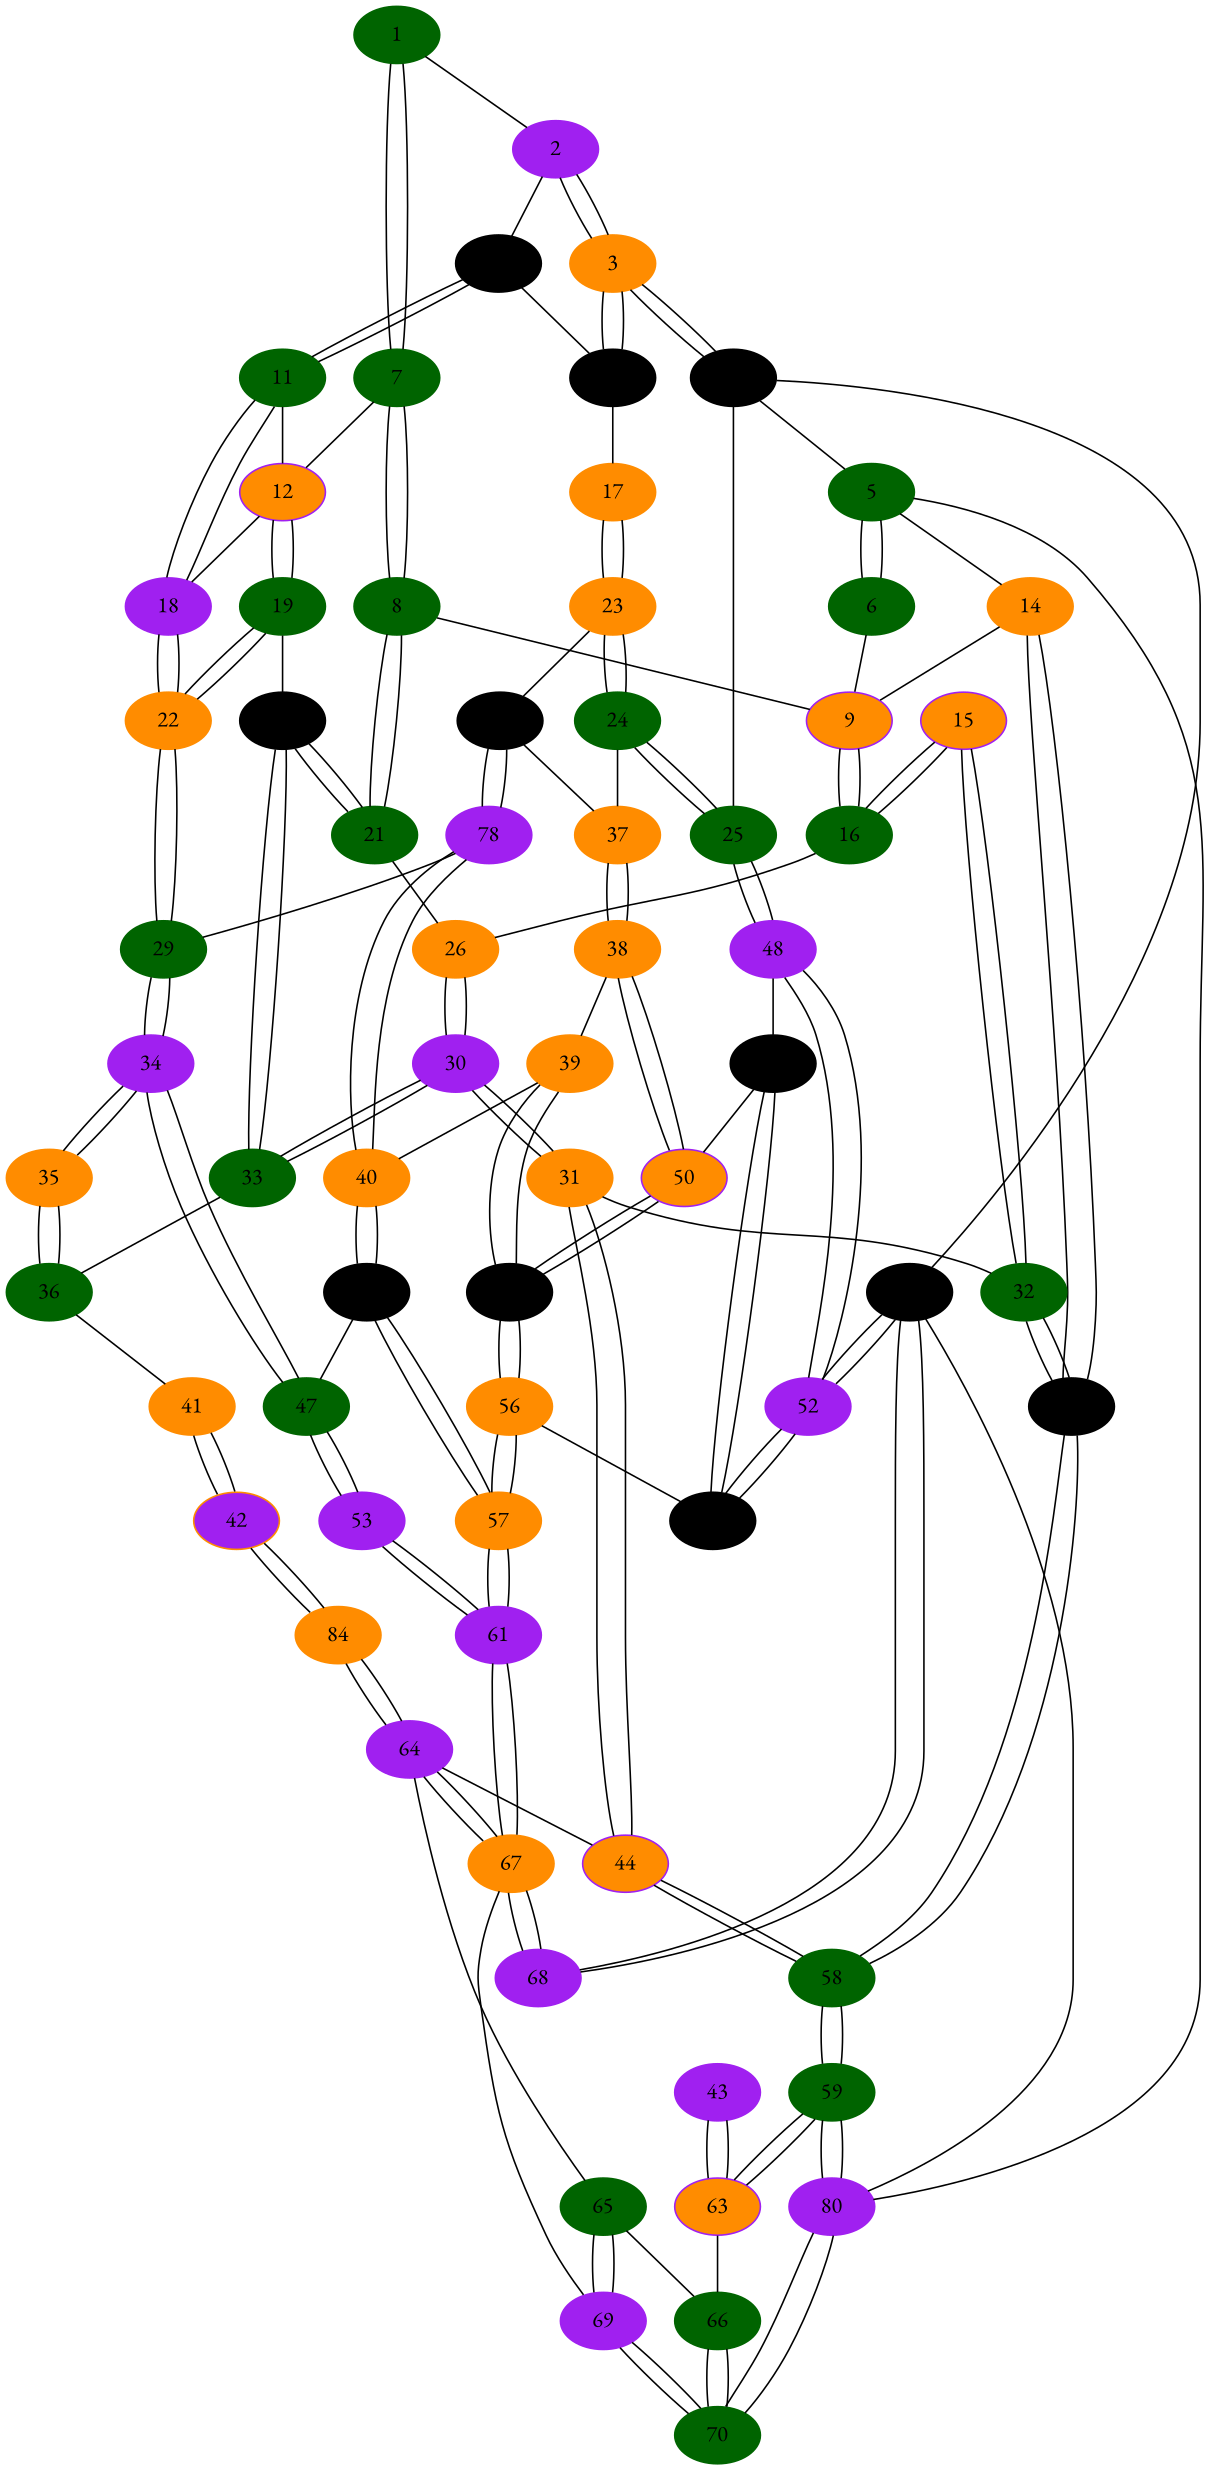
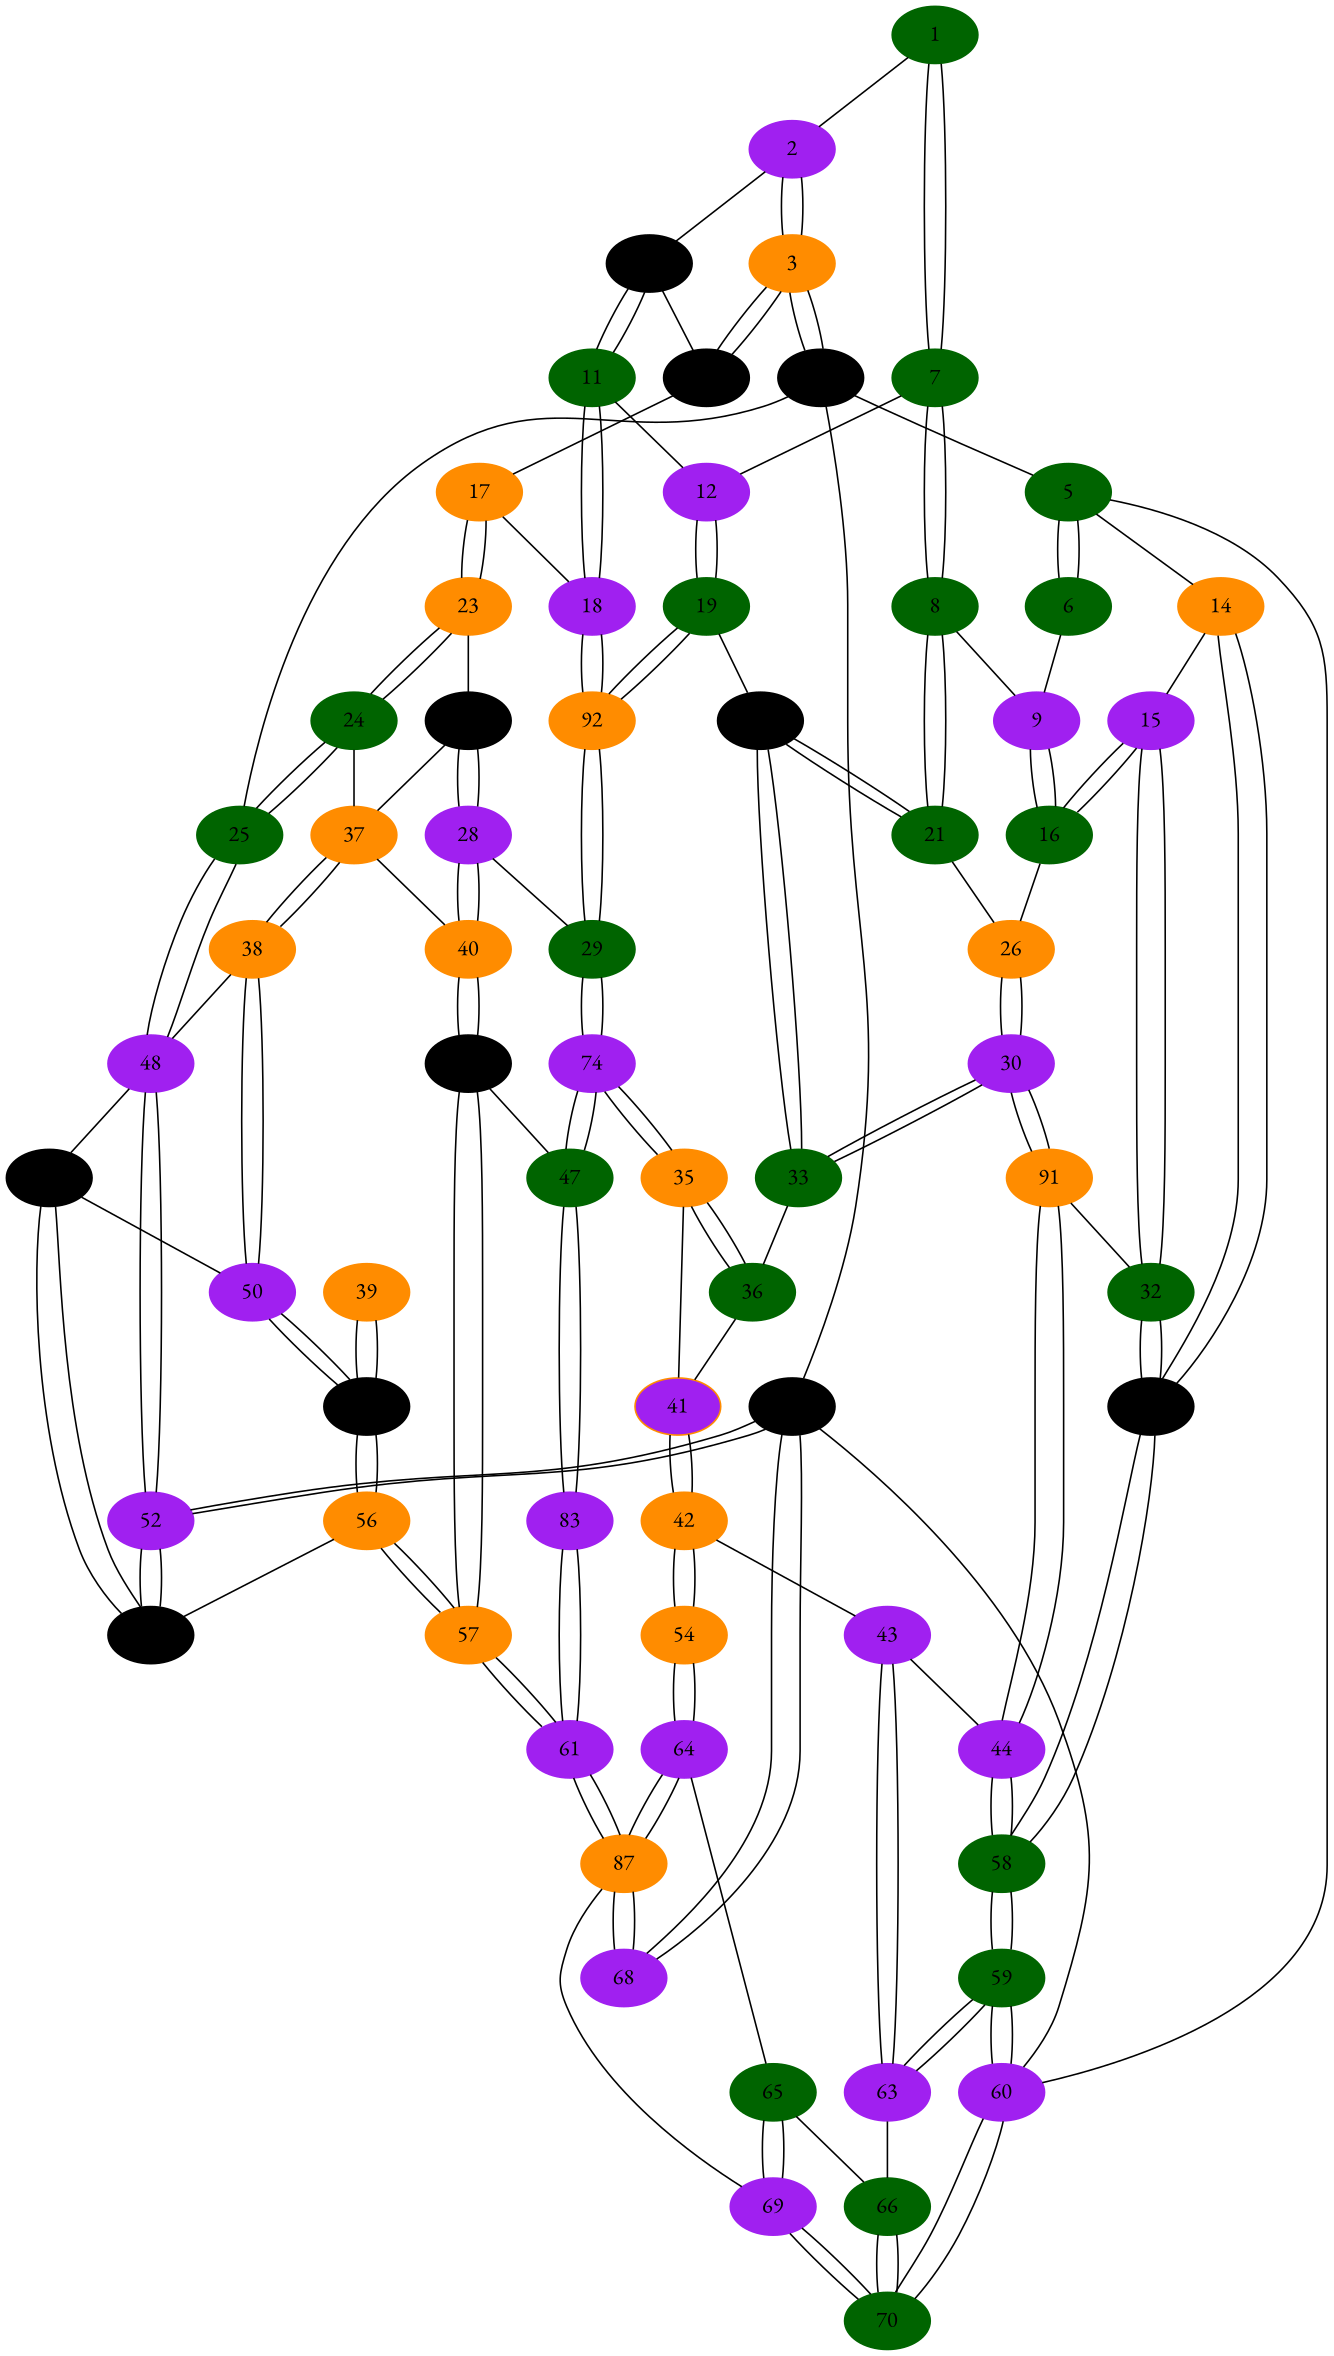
  graph {
    fontname="EB Garamond"
    node [color=darkgreen fontname="EB Garamond" style=filled]
    edge [fontname="EB Garamond"]
    2 [color=purple]
    1
    7
    3 [color=darkorange]
    10 [color=black]
    8
-   12 [color=purple fillcolor=darkorange]
+   12 [color=purple]
    4 [color=black]
    13 [color=black]
    11
    5
    25
    51 [color=black]
    17 [color=darkorange]
    6
    14 [color=darkorange]
-   60 [color=purple label=80]
+   60 [color=purple]
    48 [color=purple]
    52 [color=purple]
    68 [color=purple]
-   9 [color=purple fillcolor=darkorange]
-   15 [color=purple fillcolor=darkorange]
+   9 [color=purple]
+   15 [color=purple]
    45 [color=black]
    70
    16
    21
    19
    26 [color=darkorange]
    18 [color=purple]
-   22 [color=darkorange]
+   22 [color=darkorange label=92]
    20 [color=black]
    23 [color=darkorange]
    32
    58
    30 [color=purple]
    24
    27 [color=black]
    29
    33
    36
-   34 [color=purple]
+   34 [color=purple label=74]
    37 [color=darkorange]
-   28 [color=purple label=78]
+   28 [color=purple]
    38 [color=darkorange]
    49 [color=black]
-   31 [color=darkorange]
+   31 [color=darkorange label=91]
    40 [color=darkorange]
    46 [color=black]
    35 [color=darkorange]
    47
-   44 [color=purple fillcolor=darkorange]
-   41 [color=darkorange]
-   53 [color=purple]
-   42 [color=darkorange fillcolor=purple]
+   44 [color=purple]
+   41 [color=darkorange fillcolor=purple]
+   53 [color=purple label=83]
+   42 [color=darkorange]
    39 [color=darkorange]
-   50 [color=purple fillcolor=darkorange]
+   50 [color=purple]
    55 [color=black]
    56 [color=darkorange]
    57 [color=darkorange]
    43 [color=purple]
-   54 [color=darkorange label=84]
-   63 [color=purple fillcolor=darkorange]
+   54 [color=darkorange]
+   63 [color=purple]
    64 [color=purple]
    66
    59
    61 [color=purple]
    62 [color=black]
-   67 [color=darkorange]
+   67 [color=darkorange label=87]
    65
    69 [color=purple]
    2 -- 3
    2 -- 3
    2 -- 10
    1 -- 2
    1 -- 7
    1 -- 7
    7 -- 8
    7 -- 8
    7 -- 12
    3 -- 4
    3 -- 4
    3 -- 13
    3 -- 13
    10 -- 13
    10 -- 11
    10 -- 11
    8 -- 9
    8 -- 21
    8 -- 21
    12 -- 19
    12 -- 19
    4 -- 5
    4 -- 25
    4 -- 51
    13 -- 17
    11 -- 12
    11 -- 18
    11 -- 18
    5 -- 6
    5 -- 6
    5 -- 14
    5 -- 60
    25 -- 48
    25 -- 48
    51 -- 60
    51 -- 52
    51 -- 52
    51 -- 68
    51 -- 68
-   12 -- 18
+   17 -- 18
    17 -- 23
    17 -- 23
    6 -- 9
-   14 -- 9
+   14 -- 15
    14 -- 45
    14 -- 45
    60 -- 70
    60 -- 70
    48 -- 52
    48 -- 52
    48 -- 49
    52 -- 62
    52 -- 62
    9 -- 16
    9 -- 16
    15 -- 16
    15 -- 16
    15 -- 32
    15 -- 32
    45 -- 58
    45 -- 58
    16 -- 26
    21 -- 26
    19 -- 22
    19 -- 22
    19 -- 20
    26 -- 30
    26 -- 30
    18 -- 22
    18 -- 22
    22 -- 29
    22 -- 29
    20 -- 21
    20 -- 21
    20 -- 33
    20 -- 33
    23 -- 24
    23 -- 24
    23 -- 27
    32 -- 45
    32 -- 45
    58 -- 59
    58 -- 59
    30 -- 33
    30 -- 33
    30 -- 31
    30 -- 31
    24 -- 25
    24 -- 25
    24 -- 37
    27 -- 37
    27 -- 28
    27 -- 28
    29 -- 34
    29 -- 34
    33 -- 36
    36 -- 41
    34 -- 35
    34 -- 35
    34 -- 47
    34 -- 47
    37 -- 38
    37 -- 38
    28 -- 29
    28 -- 40
    28 -- 40
-   38 -- 39
+   38 -- 48
    38 -- 50
    38 -- 50
    49 -- 50
    49 -- 62
    49 -- 62
    31 -- 32
    31 -- 44
    31 -- 44
    40 -- 46
    40 -- 46
    46 -- 47
    46 -- 57
    46 -- 57
    35 -- 36
    35 -- 36
+   35 -- 41
    47 -- 53
    47 -- 53
    44 -- 58
    44 -- 58
    41 -- 42
    41 -- 42
    53 -- 61
    53 -- 61
+   42 -- 43
    42 -- 54
    42 -- 54
-   39 -- 40
+   37 -- 40
    39 -- 55
    39 -- 55
    50 -- 55
    50 -- 55
    55 -- 56
    55 -- 56
    56 -- 57
    56 -- 57
    56 -- 62
    57 -- 61
    57 -- 61
-   64 -- 44
+   43 -- 44
    43 -- 63
    43 -- 63
    54 -- 64
    54 -- 64
    63 -- 66
    64 -- 67
    64 -- 67
    64 -- 65
    66 -- 70
    66 -- 70
    59 -- 60
    59 -- 60
    59 -- 63
    59 -- 63
    61 -- 67
    61 -- 67
    67 -- 68
    67 -- 68
    67 -- 69
    65 -- 66
    65 -- 69
    65 -- 69
    69 -- 70
    69 -- 70
  }
